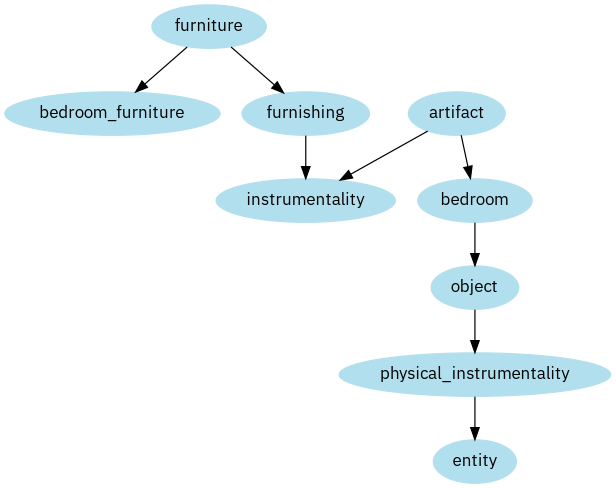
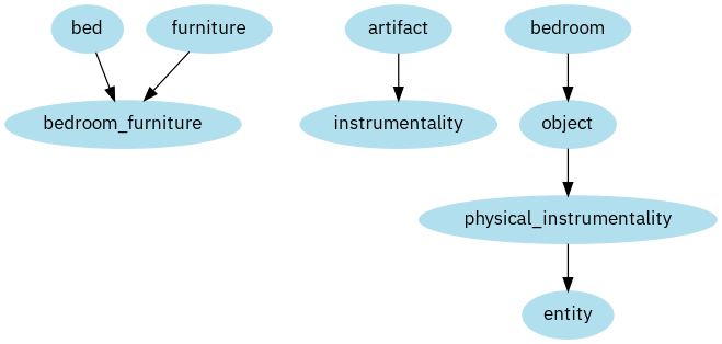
  digraph {
    fontname="IBM Plex Sans"
    node [color=lightblue2 fontname="IBM Plex Sans" style=filled]
    edge [fontname="IBM Plex Sans"]
+   bed
    bedroom_furniture
    furniture
-   furnishing
    instrumentality
    artifact
    n7 [label=bedroom]
    object
    n9 [label=physical_instrumentality]
    entity
+   bed -> bedroom_furniture
    furniture -> bedroom_furniture
-   furniture -> furnishing
-   furnishing -> instrumentality
    artifact -> instrumentality
-   artifact -> n7
    n7 -> object
    object -> n9
    n9 -> entity
  }
